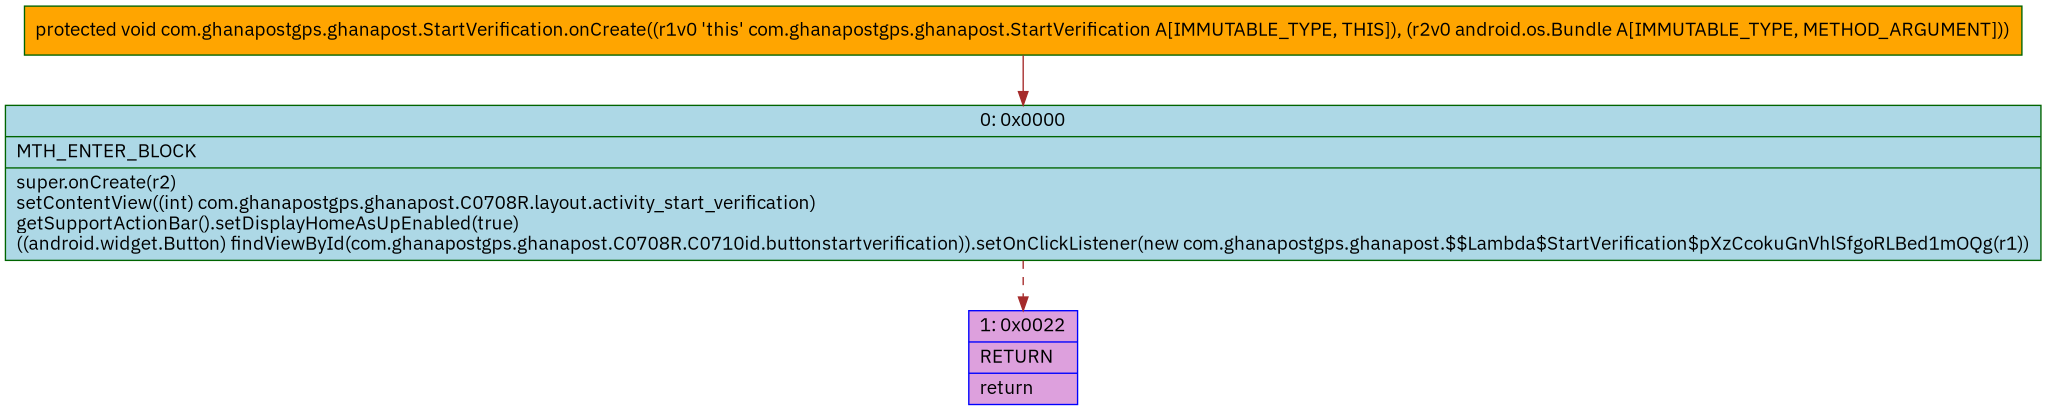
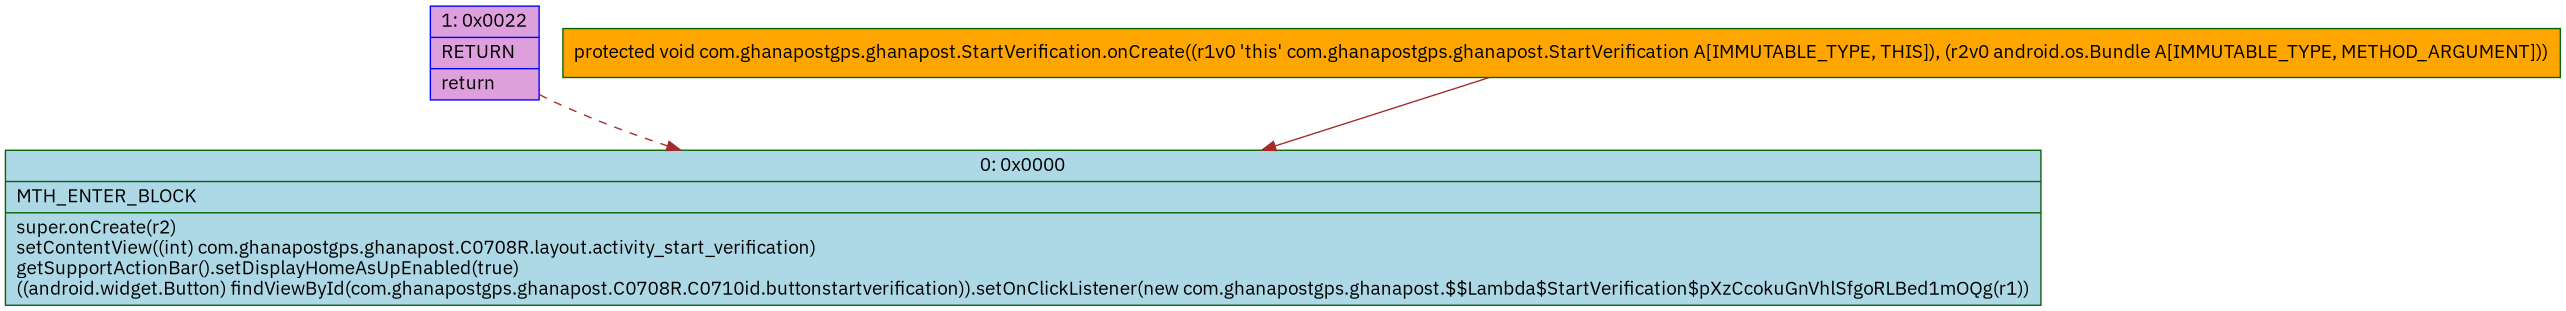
  digraph {
    fontname="IBM Plex Sans"
    node [shape=record style=filled color=darkgreen fontname="IBM Plex Sans"]
    edge [color=brown fontname="IBM Plex Sans"]
    n1 [label="{0\:\ 0x0000|MTH_ENTER_BLOCK\l|super.onCreate(r2)\lsetContentView((int) com.ghanapostgps.ghanapost.C0708R.layout.activity_start_verification)\lgetSupportActionBar().setDisplayHomeAsUpEnabled(true)\l((android.widget.Button) findViewById(com.ghanapostgps.ghanapost.C0708R.C0710id.buttonstartverification)).setOnClickListener(new com.ghanapostgps.ghanapost.$$Lambda$StartVerification$pXzCcokuGnVhlSfgoRLBed1mOQg(r1))\l}" fillcolor=lightblue]
    n2 [label="{1\:\ 0x0022|RETURN\l|return\l}" fillcolor=plum color=blue]
    n3 [label="{protected void com.ghanapostgps.ghanapost.StartVerification.onCreate((r1v0 'this' com.ghanapostgps.ghanapost.StartVerification A[IMMUTABLE_TYPE, THIS]), (r2v0 android.os.Bundle A[IMMUTABLE_TYPE, METHOD_ARGUMENT])) }" fillcolor=orange]
-   n1 -> n2 [style=dashed]
+   n2 -> n1 [style=dashed]
    n3 -> n1 [style=solid]
  }
